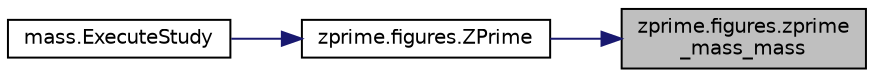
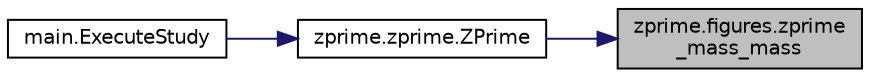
  digraph {
    rankdir=RL
    node [color=black fillcolor=white fontname=Helvetica fontsize=10 shape=record style=filled]
    edge [color=midnightblue dir=back fontname=Helvetica fontsize=10 labelfontname=Helvetica labelfontsize=10 style=solid]
    n1 [fillcolor=grey75 fontcolor=black height=0.2 label="zprime.figures.zprime\l_mass_mass" width=0.4]
-   n2 [height=0.2 label="zprime.figures.ZPrime" width=0.4]
-   n3 [height=0.2 label="mass.ExecuteStudy" width=0.4]
+   n2 [height=0.2 label="zprime.zprime.ZPrime" width=0.4]
+   n3 [height=0.2 label="main.ExecuteStudy" width=0.4]
    n1 -> n2
    n2 -> n3
  }
